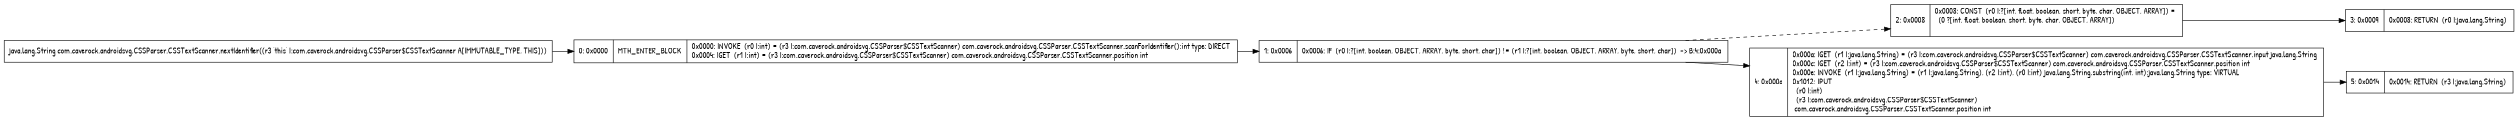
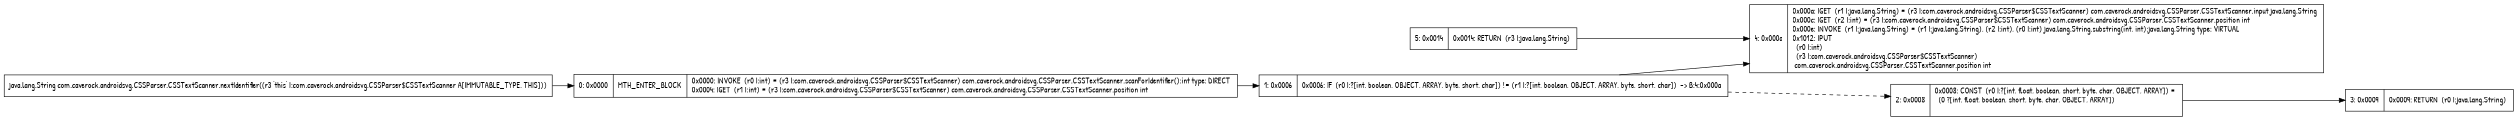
  digraph {
    fontname="Patrick Hand"
    rankdir=LR
    node [fontname="Patrick Hand" shape=record]
    edge [fontname="Patrick Hand"]
    n1 [label="{0\:\ 0x0000|MTH_ENTER_BLOCK\l|0x0000: INVOKE  (r0 I:int) = (r3 I:com.caverock.androidsvg.CSSParser$CSSTextScanner) com.caverock.androidsvg.CSSParser.CSSTextScanner.scanForIdentifier():int type: DIRECT \l0x0004: IGET  (r1 I:int) = (r3 I:com.caverock.androidsvg.CSSParser$CSSTextScanner) com.caverock.androidsvg.CSSParser.CSSTextScanner.position int \l}"]
    n2 [label="{1\:\ 0x0006|0x0006: IF  (r0 I:?[int, boolean, OBJECT, ARRAY, byte, short, char]) != (r1 I:?[int, boolean, OBJECT, ARRAY, byte, short, char])  \-\> B:4:0x000a \l}"]
    n3 [label="{2\:\ 0x0008|0x0008: CONST  (r0 I:?[int, float, boolean, short, byte, char, OBJECT, ARRAY]) = \l  (0 ?[int, float, boolean, short, byte, char, OBJECT, ARRAY])\l \l}"]
    n4 [label="{4\:\ 0x000a|0x000a: IGET  (r1 I:java.lang.String) = (r3 I:com.caverock.androidsvg.CSSParser$CSSTextScanner) com.caverock.androidsvg.CSSParser.CSSTextScanner.input java.lang.String \l0x000c: IGET  (r2 I:int) = (r3 I:com.caverock.androidsvg.CSSParser$CSSTextScanner) com.caverock.androidsvg.CSSParser.CSSTextScanner.position int \l0x000e: INVOKE  (r1 I:java.lang.String) = (r1 I:java.lang.String), (r2 I:int), (r0 I:int) java.lang.String.substring(int, int):java.lang.String type: VIRTUAL \l0x1012: IPUT  \l  (r0 I:int)\l  (r3 I:com.caverock.androidsvg.CSSParser$CSSTextScanner)\l com.caverock.androidsvg.CSSParser.CSSTextScanner.position int \l}"]
-   n5 [label="{3\:\ 0x0009|0x0008: RETURN  (r0 I:java.lang.String) \l}"]
+   n5 [label="{3\:\ 0x0009|0x0009: RETURN  (r0 I:java.lang.String) \l}"]
    n6 [label="{5\:\ 0x0014|0x0014: RETURN  (r3 I:java.lang.String) \l}"]
    n7 [label="{java.lang.String com.caverock.androidsvg.CSSParser.CSSTextScanner.nextIdentifier((r3 'this' I:com.caverock.androidsvg.CSSParser$CSSTextScanner A[IMMUTABLE_TYPE, THIS])) }"]
    n1 -> n2
    n2 -> n3 [style=dashed]
    n2 -> n4
    n3 -> n5
-   n4 -> n6
+   n6 -> n4
    n7 -> n1
  }
